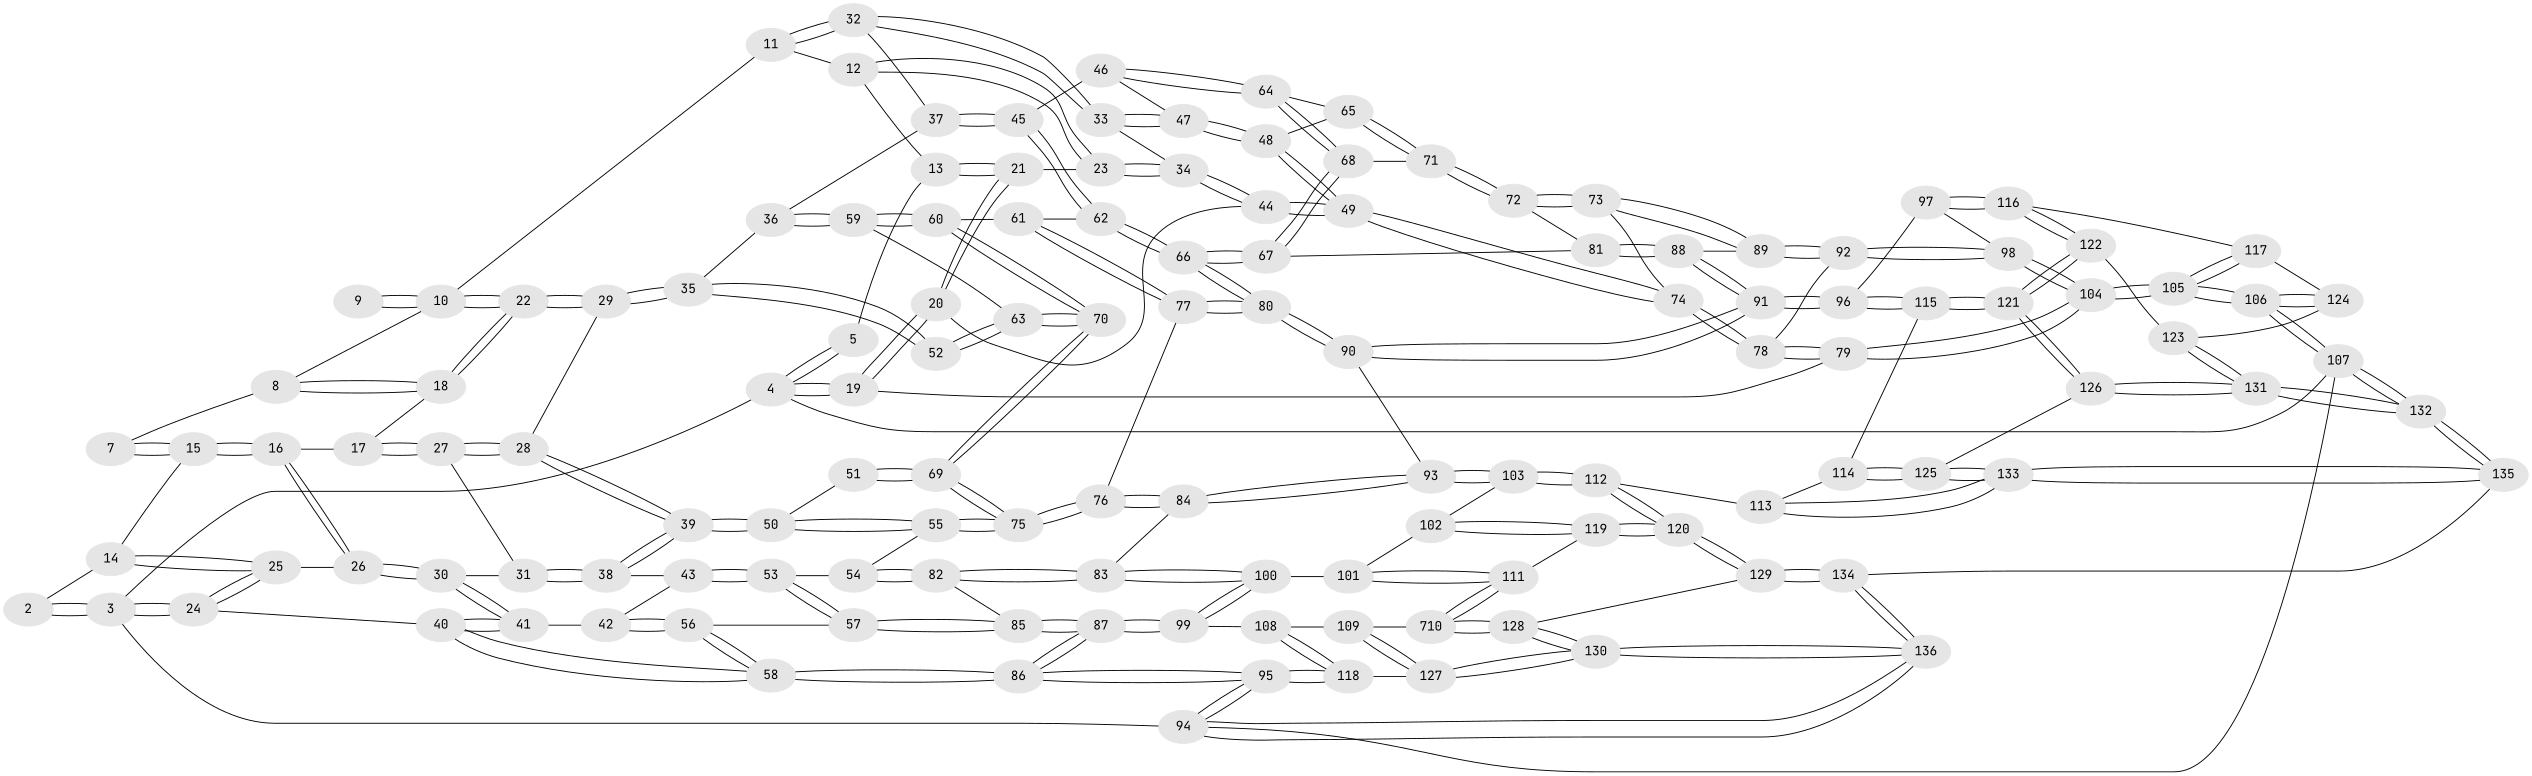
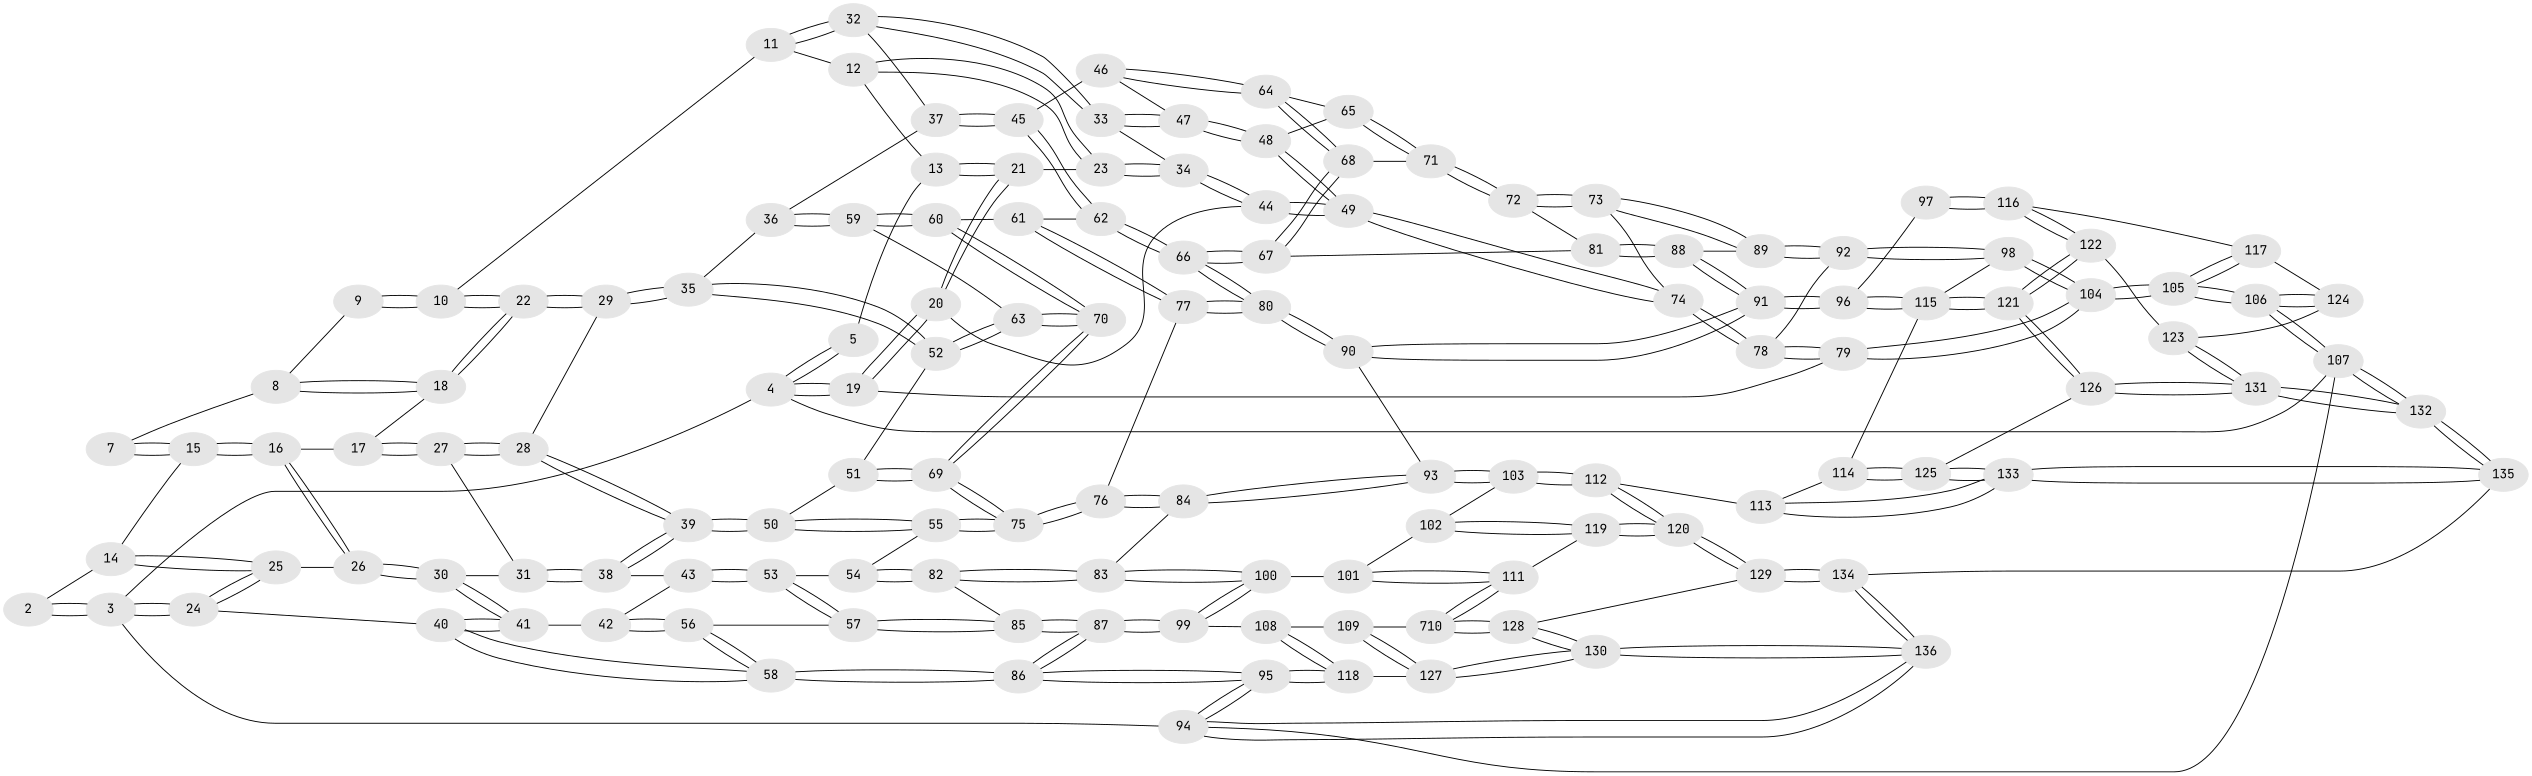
  graph {
    fontname="JetBrains Mono"
    rankdir=LR
    node [color=gray90 fontname="JetBrains Mono" style=filled]
    edge [fontname="JetBrains Mono"]
    2
    3
    14
    7
    8
    15
    4
    24
    94
    25
    5
    19
    107
    40
    95
    136
    13
    20
    79
    132
    21
    9
    10
    18
    16
    22
    11
    12
    32
    29
    23
    33
    37
    34
    26
    17
    27
    30
    28
    31
    44
    104
    49
    35
    41
    58
    39
    38
    50
    36
    52
    42
    43
    47
    45
    48
    59
    63
    60
    46
    62
    53
    51
    55
    86
    56
    57
    54
    74
    64
    66
    65
    68
    71
    78
    69
    75
    70
    82
    85
    83
    76
    87
    61
    77
    80
    67
    72
    81
    90
    88
    73
    89
    92
    84
    93
    98
    105
    91
    100
    101
    103
    99
    118
    108
    96
    97
    115
    112
    127
    116
    121
    117
    122
    109
    102
    111
    119
    120
    113
    106
    124
    135
    n124 [label=710]
    128
    130
    129
    114
    133
    125
    126
    123
    134
    131
    2 -- 3
    2 -- 3
    2 -- 14
    3 -- 4
    3 -- 24
    3 -- 24
    3 -- 94
    14 -- 15
    14 -- 25
    14 -- 25
    7 -- 8
    7 -- 15
    7 -- 15
-   8 -- 10
+   8 -- 9
    8 -- 18
    8 -- 18
    15 -- 16
    15 -- 16
    4 -- 5
    4 -- 5
    4 -- 19
    4 -- 19
    4 -- 107
    24 -- 25
    24 -- 25
    24 -- 40
    94 -- 107
    94 -- 95
    94 -- 95
    94 -- 136
    94 -- 136
    25 -- 26
    5 -- 13
    19 -- 20
    19 -- 20
    19 -- 79
    107 -- 132
    107 -- 132
    40 -- 41
    40 -- 41
    40 -- 58
    40 -- 58
    95 -- 118
    95 -- 118
    13 -- 21
    13 -- 21
    20 -- 21
    20 -- 21
    20 -- 44
    79 -- 104
    79 -- 104
    132 -- 135
    132 -- 135
    21 -- 23
    9 -- 10
    9 -- 10
    10 -- 22
    10 -- 22
    10 -- 11
    18 -- 22
    18 -- 22
    16 -- 26
    16 -- 26
    16 -- 17
    22 -- 29
    22 -- 29
    11 -- 12
    11 -- 32
    11 -- 32
    12 -- 13
    12 -- 23
    12 -- 23
    32 -- 33
    32 -- 33
    32 -- 37
    29 -- 35
    29 -- 35
    23 -- 34
    23 -- 34
    33 -- 34
    33 -- 47
    33 -- 47
    37 -- 45
    37 -- 45
    34 -- 44
    34 -- 44
    26 -- 30
    26 -- 30
    17 -- 18
    17 -- 27
    17 -- 27
    27 -- 28
    27 -- 28
    27 -- 31
    30 -- 31
    30 -- 41
    30 -- 41
    28 -- 29
    28 -- 39
    28 -- 39
    31 -- 38
    31 -- 38
    44 -- 49
    44 -- 49
    104 -- 105
    104 -- 105
    49 -- 74
    49 -- 74
    35 -- 36
    35 -- 52
    35 -- 52
    41 -- 42
    58 -- 86
    58 -- 86
    39 -- 50
    39 -- 50
    38 -- 39
    38 -- 39
    38 -- 43
    50 -- 51
    50 -- 55
    50 -- 55
    36 -- 37
    36 -- 59
    36 -- 59
    52 -- 63
    52 -- 63
    42 -- 43
    42 -- 56
    42 -- 56
    43 -- 53
    43 -- 53
    47 -- 48
    47 -- 48
    45 -- 46
    45 -- 62
    45 -- 62
    48 -- 49
    48 -- 49
    48 -- 65
    59 -- 63
    59 -- 60
    59 -- 60
    63 -- 70
    63 -- 70
    60 -- 70
    60 -- 70
    60 -- 61
    46 -- 47
    46 -- 64
    46 -- 64
    62 -- 66
    62 -- 66
    53 -- 57
    53 -- 57
    53 -- 54
+   51 -- 52
    51 -- 69
    51 -- 69
    55 -- 75
    55 -- 75
    86 -- 95
    86 -- 95
    86 -- 87
    86 -- 87
    56 -- 58
    56 -- 58
    56 -- 57
    57 -- 85
    57 -- 85
    54 -- 55
    54 -- 82
    54 -- 82
    74 -- 78
    74 -- 78
    64 -- 65
    64 -- 68
    64 -- 68
    66 -- 80
    66 -- 80
    66 -- 67
    66 -- 67
    65 -- 71
    65 -- 71
    68 -- 71
    71 -- 72
    71 -- 72
    78 -- 79
    78 -- 79
    78 -- 92
    69 -- 75
    69 -- 75
    69 -- 70
    69 -- 70
    75 -- 76
    75 -- 76
    82 -- 85
    82 -- 83
    82 -- 83
    85 -- 87
    85 -- 87
    83 -- 84
    83 -- 100
    83 -- 100
    76 -- 77
    76 -- 84
    76 -- 84
    87 -- 99
    87 -- 99
    61 -- 62
    61 -- 77
    61 -- 77
    77 -- 80
    77 -- 80
    80 -- 90
    80 -- 90
    67 -- 68
    67 -- 68
    67 -- 81
    72 -- 81
    72 -- 73
    72 -- 73
    81 -- 88
    81 -- 88
    90 -- 93
    90 -- 91
    90 -- 91
    88 -- 89
    88 -- 91
    88 -- 91
    73 -- 74
    73 -- 89
    73 -- 89
    89 -- 92
    89 -- 92
    92 -- 98
    92 -- 98
    84 -- 93
    84 -- 93
    93 -- 103
    93 -- 103
    98 -- 104
    98 -- 104
    105 -- 117
    105 -- 117
    105 -- 106
    105 -- 106
    91 -- 96
    91 -- 96
    100 -- 101
    101 -- 102
    101 -- 111
    101 -- 111
    103 -- 112
    103 -- 112
    99 -- 100
    99 -- 100
    99 -- 108
    118 -- 127
    108 -- 118
    108 -- 118
    108 -- 109
    96 -- 97
    96 -- 115
    96 -- 115
-   97 -- 98
+   115 -- 98
    97 -- 116
    97 -- 116
    115 -- 121
    115 -- 121
    112 -- 120
    112 -- 120
    112 -- 113
    127 -- 130
    127 -- 130
    116 -- 117
    116 -- 122
    116 -- 122
    121 -- 122
    121 -- 122
    121 -- 126
    121 -- 126
    117 -- 124
    122 -- 123
    109 -- 127
    109 -- 127
    109 -- n124
    102 -- 103
    102 -- 119
    102 -- 119
    111 -- 119
    119 -- 120
    119 -- 120
    120 -- 129
    120 -- 129
    113 -- 114
    113 -- 133
    113 -- 133
    106 -- 107
    106 -- 107
    106 -- 124
    106 -- 124
    n124 -- 111
    n124 -- 111
    n124 -- 128
    n124 -- 128
    128 -- 130
    128 -- 130
    128 -- 129
    130 -- 136
    130 -- 136
    129 -- 134
    129 -- 134
    114 -- 115
    114 -- 125
    114 -- 125
    133 -- 135
    133 -- 135
    125 -- 133
    125 -- 133
    125 -- 126
    126 -- 131
    126 -- 131
    123 -- 124
    123 -- 131
    123 -- 131
    134 -- 136
    134 -- 136
    134 -- 135
    131 -- 132
    131 -- 132
  }
